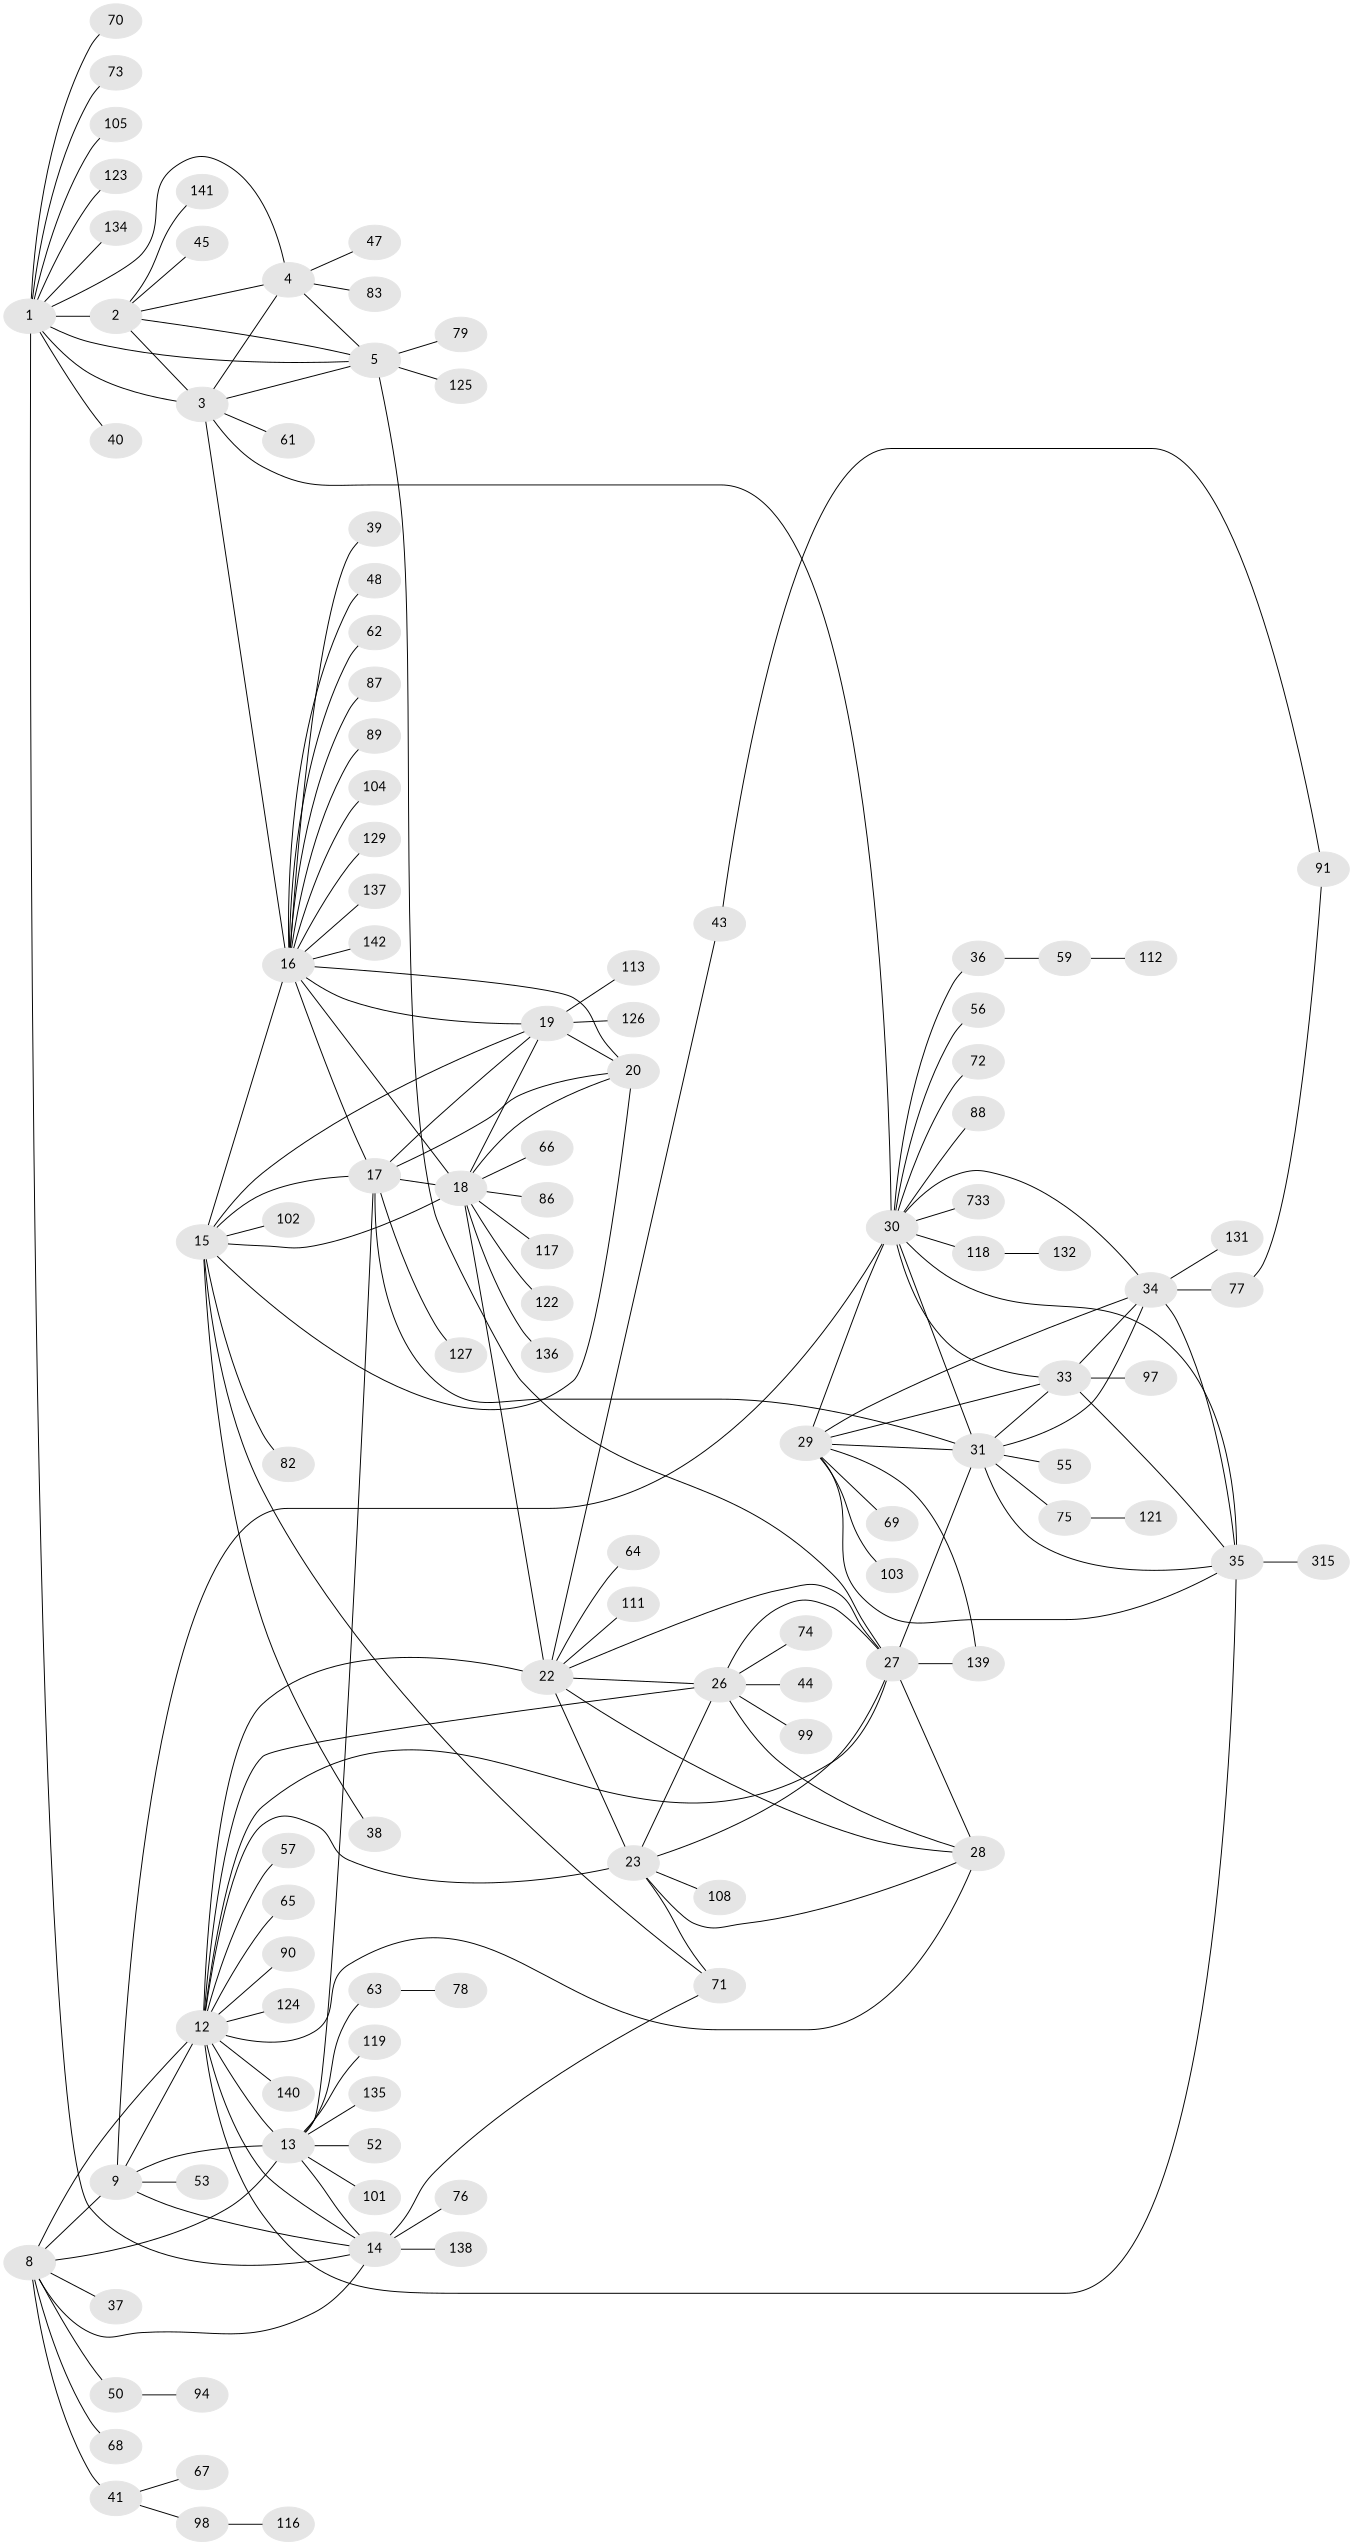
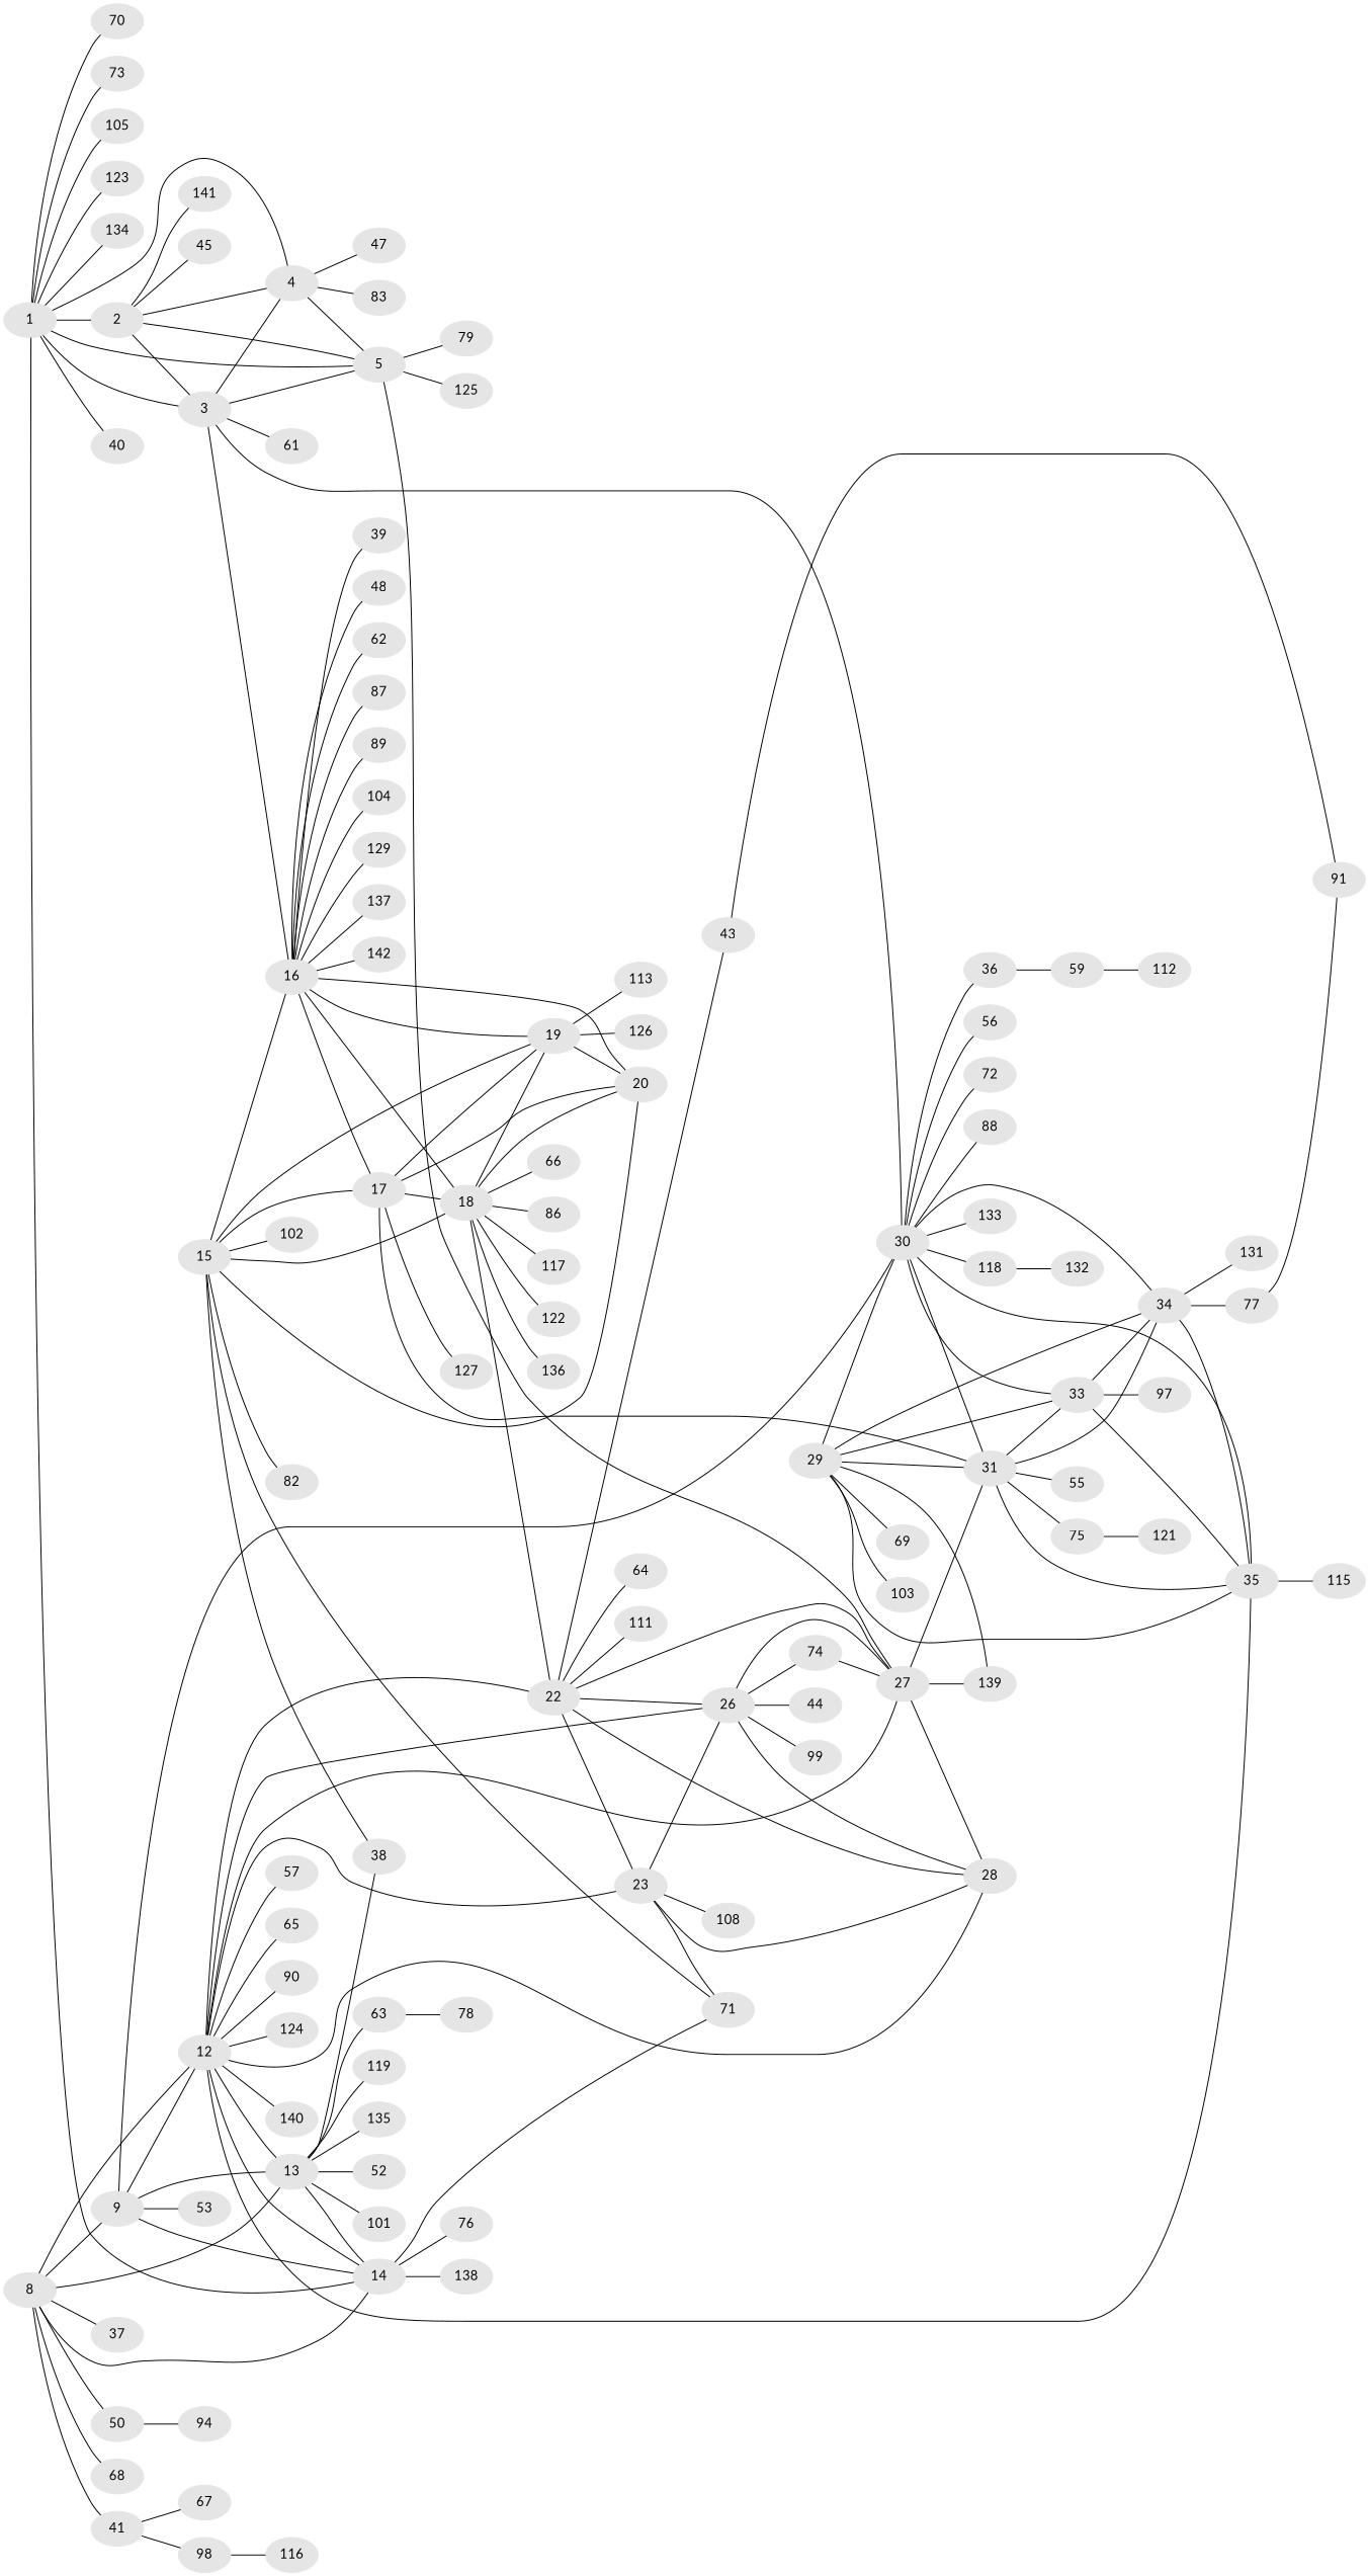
  graph {
    fontname=Lato
    rankdir=LR
    node [color=gray90 fontname=Lato style=filled]
    edge [fontname=Lato]
    1 [super="+60"]
    2 [super="+7"]
    3 [super="+6"]
    4 [super="+82"]
    5 [super="+84"]
    14
    40
    70
    73
    105
    123
    134
    45
    141
    16 [super="+21"]
    30 [super="+110"]
    61
    47
    83
    27 [super="+81"]
    79
    125
    71 [super="+107"]
    76 [super="+96"]
    138
    17 [super="+51"]
    18 [super="+93"]
    19
    20
    39
    48 [super="+120"]
    62
    87
    89
    104
    129
    137
    142
    35 [super="+58"]
    31 [super="+32"]
    33
    34 [super="+80"]
    36
    56
    72
    88
    118
-   133 [label=733]
+   133
    28 [super="+106"]
    139
    8 [super="+10"]
    9 [super="+11"]
    12 [super="+25"]
    13
    37 [super="+54"]
    41
    50 [super="+100"]
    68
    53
    22 [super="+24"]
    23
    26 [super="+46"]
    57
    65
    90
    124
    140
    52
    63
    101
    119
    135
    67
    98
    94 [super="+130"]
    43
    64
    111
    108 [super="+109"]
    44
    74
    99
-   115 [label=315]
+   115
    127
    78 [super="+95"]
    15 [super="+49"]
    38
    n88 [label=82]
    102
    66
    86
    117
    122
    136
    113
    126
    55
    75 [super="+128"]
    91
    29 [super="+114"]
    69
    103
    97
    77
    131
    59 [super="+85"]
    132
    121
    112
    116
    1 -- 2 [weight=2]
    1 -- 3 [weight=2]
    1 -- 4
    1 -- 5
    1 -- 14
    1 -- 40
    1 -- 70
    1 -- 73
    1 -- 105
    1 -- 123
    1 -- 134
    2 -- 3 [weight=4]
    2 -- 4 [weight=2]
    2 -- 5 [weight=2]
    2 -- 45
    2 -- 141
    3 -- 4 [weight=2]
    3 -- 5 [weight=2]
    3 -- 16
    3 -- 30
    3 -- 61
    4 -- 5
    4 -- 47
    4 -- 83
    5 -- 27
    5 -- 79
    5 -- 125
    14 -- 71
    14 -- 76
    14 -- 138
    16 -- 17 [weight=2]
    16 -- 18 [weight=2]
    16 -- 19 [weight=2]
    16 -- 20 [weight=2]
    16 -- 39
    16 -- 48
    16 -- 62
    16 -- 87
    16 -- 89
    16 -- 104
    16 -- 129
    16 -- 137
    16 -- 142
    30 -- 35
    30 -- 31 [weight=2]
    30 -- 33
    30 -- 34
    30 -- 36
    30 -- 56
    30 -- 72
    30 -- 88
    30 -- 118
    30 -- 133
    27 -- 31
    27 -- 28
    27 -- 139
    17 -- 18
    17 -- 19
    17 -- 20
    17 -- 31
    17 -- 127
    18 -- 19
    18 -- 20
    18 -- 22
    18 -- 66
    18 -- 86
    18 -- 117
    18 -- 122
    18 -- 136
    19 -- 20
    19 -- 113
    19 -- 126
    35 -- 115
    31 -- 35 [weight=2]
    31 -- 33 [weight=2]
    31 -- 34 [weight=2]
    31 -- 55
    31 -- 75
    33 -- 35
    33 -- 34
    33 -- 97
    34 -- 35
    34 -- 77
    34 -- 131
    36 -- 59
    118 -- 132
    8 -- 14 [weight=2]
    8 -- 9 [weight=4]
    8 -- 12 [weight=2]
    8 -- 13 [weight=2]
    8 -- 37
    8 -- 41
    8 -- 50
    8 -- 68
    9 -- 14 [weight=2]
    9 -- 30
    9 -- 12 [weight=2]
    9 -- 13 [weight=2]
    9 -- 53
    12 -- 14
    12 -- 27
    12 -- 35
    12 -- 28
    12 -- 13
    12 -- 22 [weight=2]
    12 -- 23
    12 -- 26
    12 -- 57
    12 -- 65
    12 -- 90
    12 -- 124
    12 -- 140
    13 -- 14
-   13 -- 17
+   13 -- 38
    13 -- 52
    13 -- 63
    13 -- 101
    13 -- 119
    13 -- 135
    41 -- 67
    41 -- 98
    50 -- 94
    22 -- 27 [weight=2]
    22 -- 28 [weight=2]
    22 -- 23 [weight=2]
    22 -- 26 [weight=2]
    22 -- 43
    22 -- 64
    22 -- 111
-   23 -- 27
+   74 -- 27
    23 -- 71
    23 -- 28
    23 -- 26
    23 -- 108
    26 -- 27
    26 -- 28
    26 -- 44
    26 -- 74
    26 -- 99
    63 -- 78
    98 -- 116
    43 -- 91
    15 -- 16 [weight=2]
    15 -- 71
    15 -- 17
    15 -- 18
    15 -- 19
    15 -- 20
    15 -- 38
    15 -- n88
    15 -- 102
    75 -- 121
    29 -- 30
    29 -- 35
    29 -- 31 [weight=2]
    29 -- 33
    29 -- 34
    29 -- 139
    29 -- 69
    29 -- 103
    77 -- 91
    59 -- 112
  }
